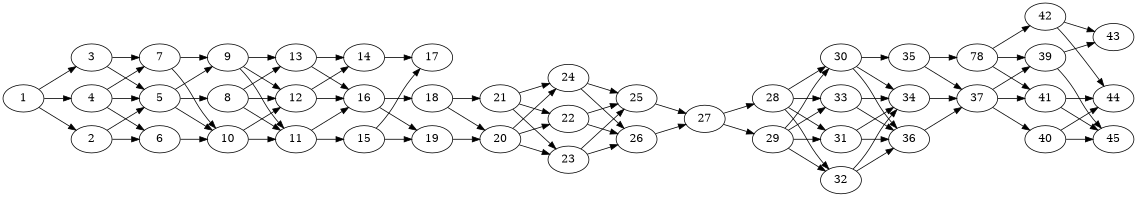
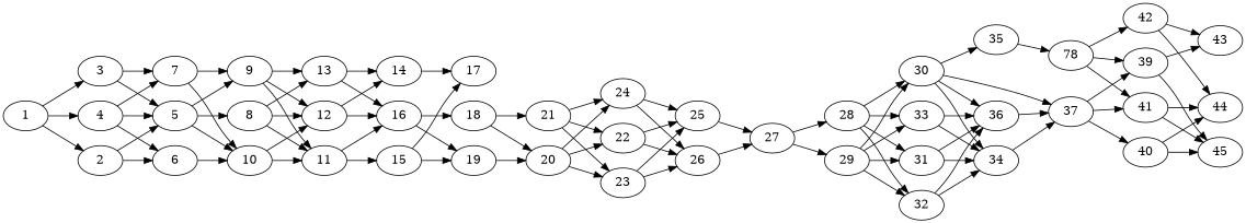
  digraph {
    rankdir=LR
    node [alpha=0.07]
    1 [alpha=0.17 expect_size=23891968]
    2 [alpha=0.01 expect_size=21737472]
    3 [alpha=0.13 expect_size=44182528]
    4 [alpha=0.18 expect_size=49529856]
    5 [alpha=0.19 expect_size=43168768]
    6 [alpha=0.10 expect_size=32918528]
    7 [alpha=0.02 expect_size=19829760]
    8 [alpha=0.12 expect_size=32460800]
    9 [alpha=0.10 expect_size=36474880]
    10 [alpha=0.08 expect_size=13270016]
    11 [alpha=0.19 expect_size=13054976]
    12 [alpha=0.10 expect_size=5819392]
    13 [alpha=0.11 expect_size=9249792]
    15 [alpha=0.04 expect_size=35281920]
    16 [alpha=0.19 expect_size=33629184]
    14 [alpha=0.06 expect_size=39681024]
    17 [alpha=0.08 expect_size=10503168]
    19 [alpha=0.18 expect_size=43435008]
    18 [alpha=0.09 expect_size=16227328]
    20 [alpha=0.14 expect_size=20018176]
    21 [alpha=0.19 expect_size=37861376]
    22 [alpha=0.10 expect_size=34327552]
    23 [alpha=0.18 expect_size=9707520]
    24 [alpha=0.05 expect_size=34823168]
    25 [expect_size=47868928]
    26 [alpha=0.02 expect_size=11029504]
    27 [alpha=0.03 expect_size=8644608]
    28 [alpha=0.15 expect_size=27078656]
    29 [alpha=0.00 expect_size=48332800]
    30 [alpha=0.09 expect_size=43556864]
    31 [alpha=0.01 expect_size=30453760]
    32 [alpha=0.13 expect_size=27673600]
    33 [expect_size=51710976]
    34 [alpha=0.16 expect_size=47133696]
    35 [alpha=0.17 expect_size=11043840]
    36 [alpha=0.11 expect_size=28554240]
    37 [expect_size=32969728]
    n38 [expect_size=38877184 label=78]
    39 [alpha=0.03 expect_size=26310656]
    40 [alpha=0.06 expect_size=26501120]
    41 [alpha=0.03 expect_size=47476736]
    42 [alpha=0.12 expect_size=49863680]
    43 [alpha=0.02 expect_size=34239488]
    45 [expect_size=42601472]
    44 [alpha=0.06 expect_size=51795968]
    1 -> 2
    1 -> 3
    1 -> 4
    2 -> 5
    2 -> 6
    3 -> 5
    3 -> 7
    4 -> 5
    4 -> 6
    4 -> 7
    5 -> 8
    5 -> 9
    5 -> 10
    6 -> 10
    7 -> 9
    7 -> 10
    8 -> 11
    8 -> 12
    8 -> 13
    9 -> 11
    9 -> 12
    9 -> 13
    10 -> 11
    10 -> 12
    11 -> 15
    11 -> 16
    12 -> 16
    12 -> 14
    13 -> 16
    13 -> 14
    15 -> 17
    15 -> 19
    16 -> 19
    16 -> 18
    14 -> 17
    19 -> 20
    18 -> 20
    18 -> 21
    20 -> 22
    20 -> 23
    20 -> 24
    21 -> 22
    21 -> 23
    21 -> 24
    22 -> 25
    22 -> 26
    23 -> 25
    23 -> 26
    24 -> 25
    24 -> 26
    25 -> 27
    26 -> 27
    27 -> 28
    27 -> 29
    28 -> 30
    28 -> 31
    28 -> 32
    28 -> 33
    29 -> 30
    29 -> 31
    29 -> 32
    29 -> 33
    30 -> 34
    30 -> 35
    30 -> 36
    31 -> 34
    31 -> 36
    32 -> 34
    32 -> 36
    33 -> 34
    33 -> 36
    34 -> 37
-   35 -> 37
+   30 -> 37
    35 -> n38
    36 -> 37
    37 -> 39
    37 -> 40
    37 -> 41
    n38 -> 39
    n38 -> 41
    n38 -> 42
    39 -> 43
    39 -> 45
    40 -> 45
    40 -> 44
    41 -> 45
    41 -> 44
    42 -> 43
    42 -> 44
  }
